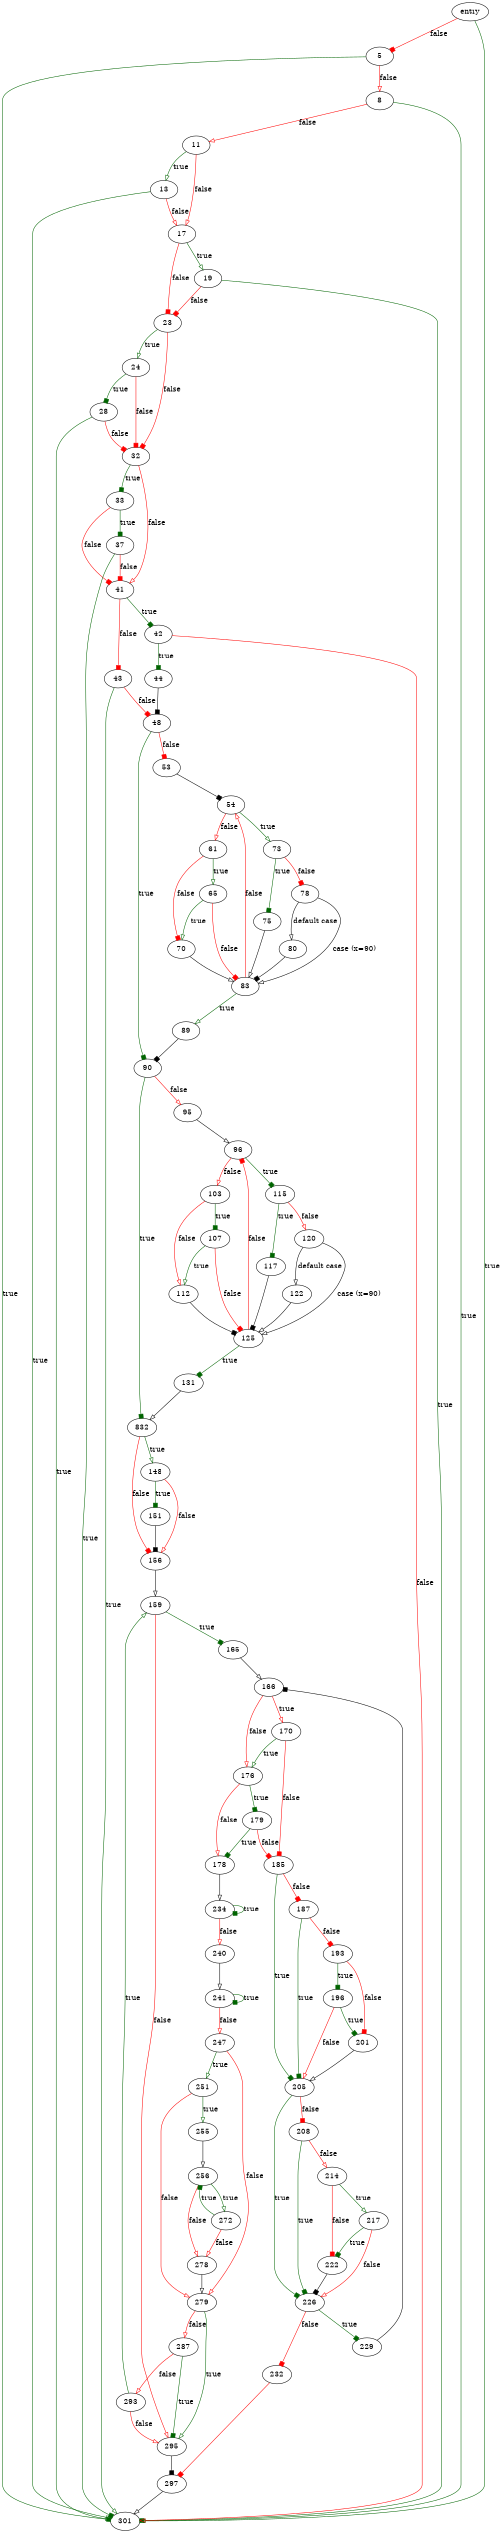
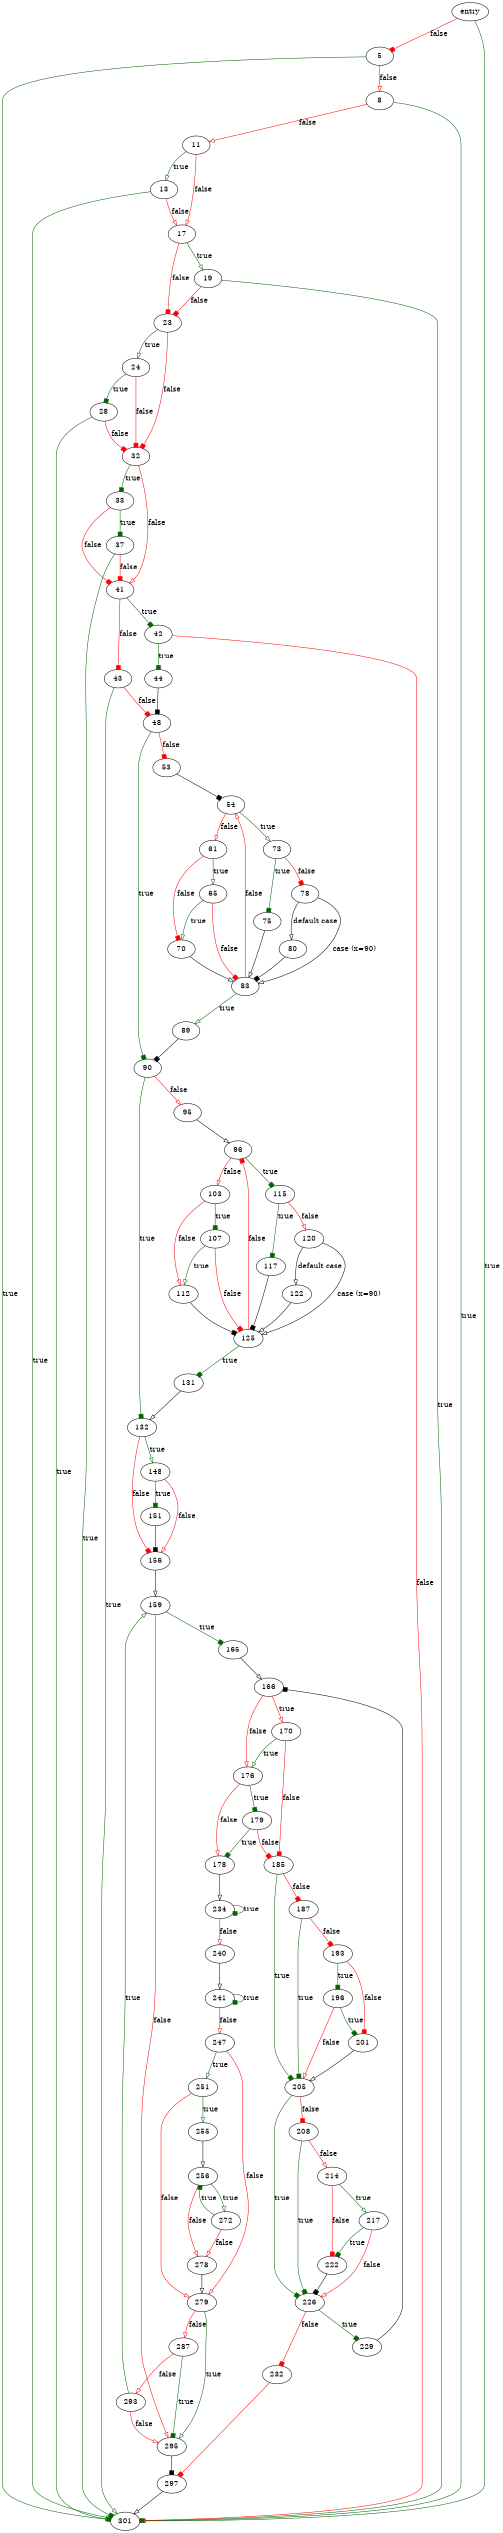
  digraph {
    edge [arrowhead=box color=red]
    n1 [label=entry]
    5
    301
    8
    11
    13
    17
    19
    23
    24
    32
    28
    33
    41
    37
    42
    43
    44
    48
    53
    90
    54
    95
-   132 [label=832]
+   132
    61
    73
    65
    70
    75
    78
    83
    89
    80
    96
    148
    156
    103
    115
    107
    112
    117
    120
    125
    131
    122
    151
    159
    165
    295
    166
    297
    170
    176
    185
    178
    179
    187
    205
    234
    240
    193
    208
    226
    196
    201
    214
    229
    232
    217
    222
    241
    247
    251
    279
    255
    287
    256
    272
    278
    293
    n1 -> 5 [label=false]
    n1 -> 301 [arrowhead=onormal color=darkgreen label=true]
    5 -> 301 [color=darkgreen label=true]
    5 -> 8 [arrowhead=onormal label=false]
    8 -> 301 [arrowhead=onormal color=darkgreen label=true]
    8 -> 11 [arrowhead=onormal label=false]
    11 -> 13 [arrowhead=onormal color=darkgreen label=true]
    11 -> 17 [arrowhead=onormal label=false]
    13 -> 301 [arrowhead=onormal color=darkgreen label=true]
    13 -> 17 [arrowhead=onormal label=false]
    17 -> 19 [arrowhead=onormal color=darkgreen label=true]
    17 -> 23 [label=false]
    19 -> 301 [color=darkgreen label=true]
    19 -> 23 [label=false]
    23 -> 24 [arrowhead=onormal color=darkgreen label=true]
    23 -> 32 [label=false]
    24 -> 32 [label=false]
    24 -> 28 [color=darkgreen label=true]
    32 -> 33 [color=darkgreen label=true]
    32 -> 41 [arrowhead=onormal label=false]
    28 -> 301 [arrowhead=onormal color=darkgreen label=true]
    28 -> 32 [label=false]
    33 -> 41 [label=false]
    33 -> 37 [color=darkgreen label=true]
    41 -> 42 [color=darkgreen label=true]
    41 -> 43 [label=false]
    37 -> 301 [color=darkgreen label=true]
    37 -> 41 [label=false]
    42 -> 301 [arrowhead=onormal label=false]
    42 -> 44 [color=darkgreen label=true]
    43 -> 301 [arrowhead=onormal color=darkgreen label=true]
    43 -> 48 [label=false]
    44 -> 48 [color=""]
    48 -> 53 [label=false]
    48 -> 90 [color=darkgreen label=true]
    53 -> 54 [color=""]
    90 -> 95 [arrowhead=onormal label=false]
    90 -> 132 [color=darkgreen label=true]
    54 -> 61 [arrowhead=onormal label=false]
    54 -> 73 [arrowhead=onormal color=darkgreen label=true]
    95 -> 96 [arrowhead=onormal color=""]
    132 -> 148 [arrowhead=onormal color=darkgreen label=true]
    132 -> 156 [label=false]
    61 -> 65 [arrowhead=onormal color=darkgreen label=true]
    61 -> 70 [label=false]
    73 -> 75 [color=darkgreen label=true]
    73 -> 78 [label=false]
    65 -> 70 [arrowhead=onormal color=darkgreen label=true]
    65 -> 83 [label=false]
    70 -> 83 [arrowhead=onormal color=""]
    75 -> 83 [arrowhead=onormal color=""]
    78 -> 83 [arrowhead=onormal label="case (x=90)" color=""]
    78 -> 80 [arrowhead=onormal label="default case" color=""]
    83 -> 54 [arrowhead=onormal label=false]
    83 -> 89 [arrowhead=onormal color=darkgreen label=true]
    89 -> 90 [color=""]
    80 -> 83 [color=""]
    96 -> 103 [arrowhead=onormal label=false]
    96 -> 115 [color=darkgreen label=true]
    148 -> 156 [arrowhead=onormal label=false]
    148 -> 151 [color=darkgreen label=true]
    156 -> 159 [arrowhead=onormal color=""]
    103 -> 107 [color=darkgreen label=true]
    103 -> 112 [arrowhead=onormal label=false]
    115 -> 117 [color=darkgreen label=true]
    115 -> 120 [arrowhead=onormal label=false]
    107 -> 112 [arrowhead=onormal color=darkgreen label=true]
    107 -> 125 [label=false]
    112 -> 125 [color=""]
    117 -> 125 [color=""]
    120 -> 125 [arrowhead=onormal label="case (x=90)" color=""]
    120 -> 122 [arrowhead=onormal label="default case" color=""]
    125 -> 96 [label=false]
    125 -> 131 [color=darkgreen label=true]
    131 -> 132 [arrowhead=onormal color=""]
    122 -> 125 [arrowhead=onormal color=""]
    151 -> 156 [color=""]
    159 -> 165 [color=darkgreen label=true]
    159 -> 295 [arrowhead=onormal label=false]
    165 -> 166 [arrowhead=onormal color=""]
    295 -> 297 [color=""]
    166 -> 170 [arrowhead=onormal label=true]
    166 -> 176 [arrowhead=onormal label=false]
    297 -> 301 [arrowhead=onormal color=""]
    170 -> 176 [arrowhead=onormal color=darkgreen label=true]
    170 -> 185 [label=false]
    176 -> 178 [arrowhead=onormal label=false]
    176 -> 179 [color=darkgreen label=true]
    185 -> 187 [label=false]
    185 -> 205 [color=darkgreen label=true]
    178 -> 234 [arrowhead=onormal color=""]
    179 -> 185 [label=false]
    179 -> 178 [color=darkgreen label=true]
    187 -> 205 [color=darkgreen label=true]
    187 -> 193 [label=false]
    205 -> 208 [label=false]
    205 -> 226 [color=darkgreen label=true]
    234 -> 234 [color=darkgreen label=true]
    234 -> 240 [arrowhead=onormal label=false]
    240 -> 241 [arrowhead=onormal color=""]
    193 -> 196 [color=darkgreen label=true]
    193 -> 201 [label=false]
    208 -> 226 [color=darkgreen label=true]
    208 -> 214 [arrowhead=onormal label=false]
    226 -> 229 [color=darkgreen label=true]
    226 -> 232 [label=false]
    196 -> 205 [arrowhead=onormal label=false]
    196 -> 201 [color=darkgreen label=true]
    201 -> 205 [arrowhead=onormal color=""]
    214 -> 217 [arrowhead=onormal color=darkgreen label=true]
    214 -> 222 [label=false]
    229 -> 166 [color=""]
    232 -> 297
    217 -> 226 [arrowhead=onormal label=false]
    217 -> 222 [color=darkgreen label=true]
    222 -> 226 [color=""]
    241 -> 241 [color=darkgreen label=true]
    241 -> 247 [arrowhead=onormal label=false]
    247 -> 251 [arrowhead=onormal color=darkgreen label=true]
    247 -> 279 [arrowhead=onormal label=false]
    251 -> 279 [arrowhead=onormal label=false]
    251 -> 255 [arrowhead=onormal color=darkgreen label=true]
    279 -> 295 [arrowhead=onormal color=darkgreen label=true]
    279 -> 287 [arrowhead=onormal label=false]
    255 -> 256 [arrowhead=onormal color=""]
    287 -> 295 [color=darkgreen label=true]
    287 -> 293 [arrowhead=onormal label=false]
    256 -> 272 [arrowhead=onormal color=darkgreen label=true]
    256 -> 278 [arrowhead=onormal label=false]
    272 -> 256 [color=darkgreen label=true]
    272 -> 278 [arrowhead=onormal label=false]
    278 -> 279 [arrowhead=onormal color=""]
    293 -> 159 [arrowhead=onormal color=darkgreen label=true]
    293 -> 295 [arrowhead=onormal label=false]
  }
